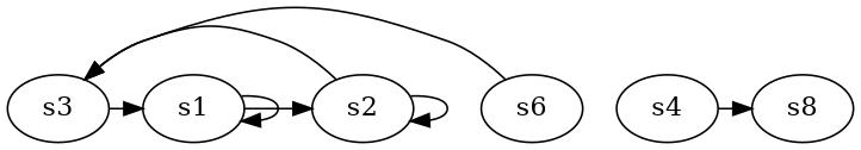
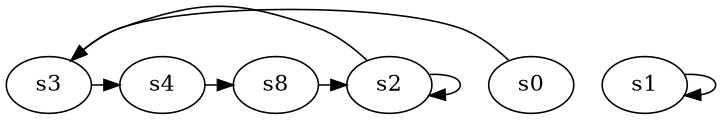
  digraph {
    node [player=1]
    edge [constraint="time % 2 == 0"]
    s3
-   s0 [player=0 label=s6]
+   s0 [player=0]
    s1
    s2 [player=0]
    s4 [player=0]
    n6 [label=s8]
-   s3 -> s1 [constraint="time % 2 == 1"]
+   s3 -> s4 [constraint="time % 2 == 1"]
    s0 -> s3 [constraint="time == 0 || time == 5 || time == 12 || time == 19"]
    s1 -> s1
-   s1 -> s2 [constraint="time % 4 == 3"]
+   n6 -> s2 [constraint="time % 4 == 3"]
    s2 -> s3
    s2 -> s2 [constraint="time % 4 == 0"]
    s4 -> n6 [constraint="time == 2 || time == 16 || time == 18 || time == 19"]
  }
